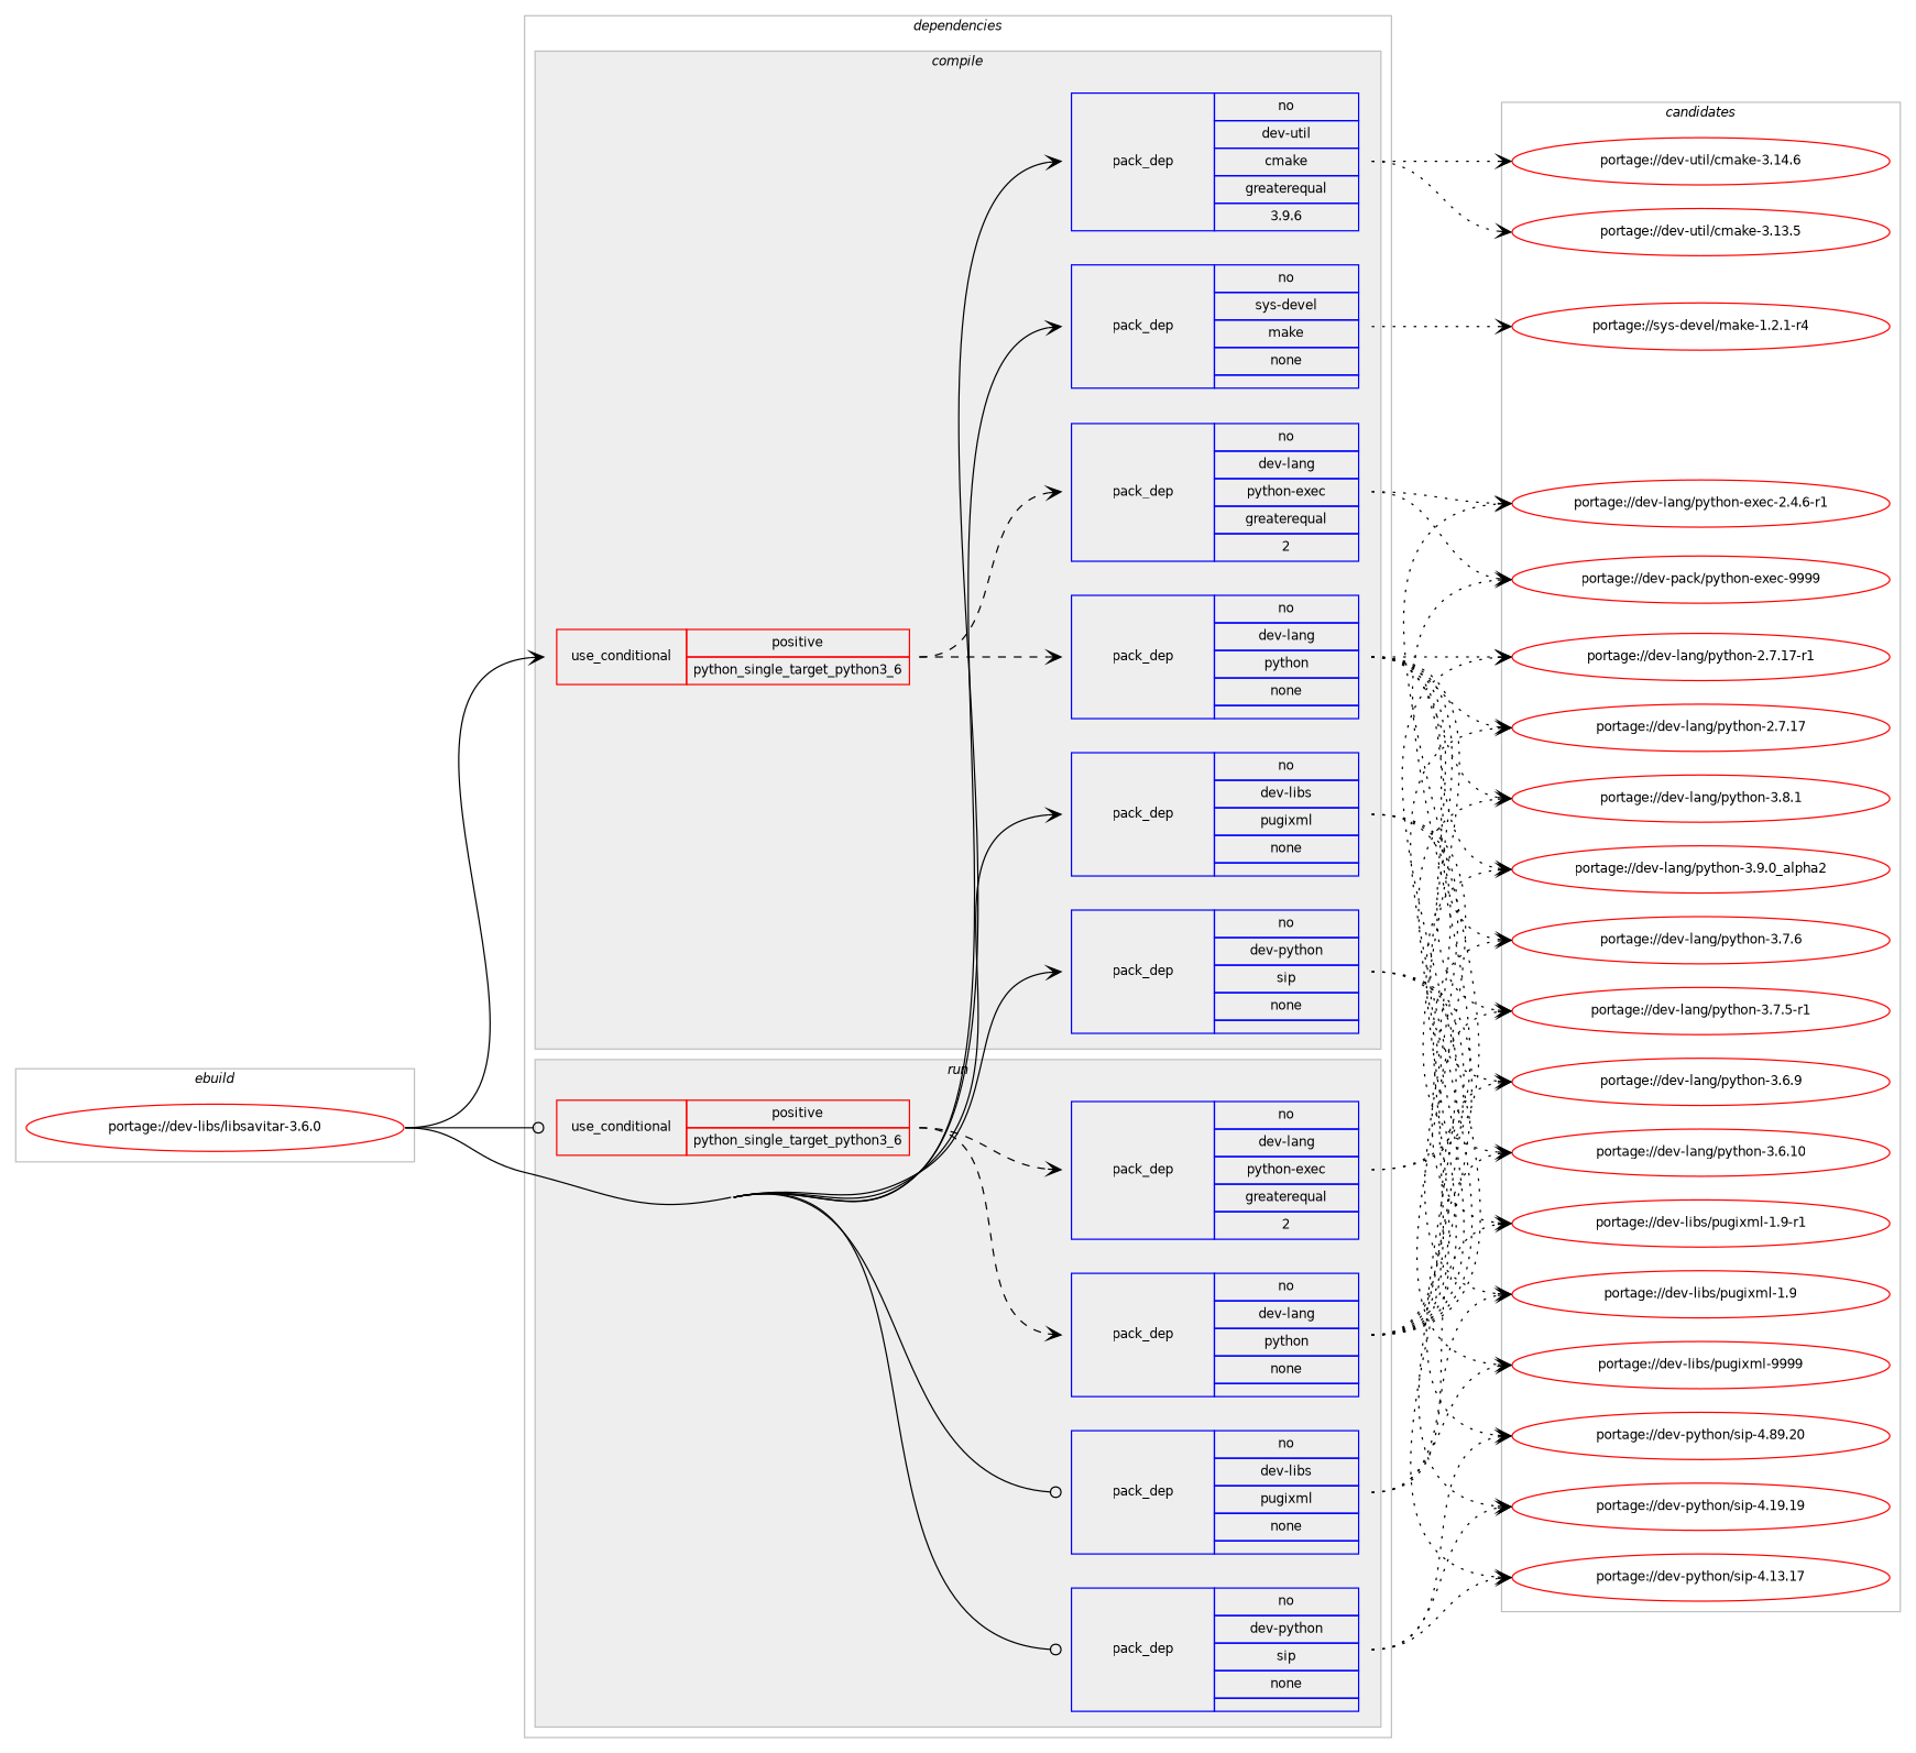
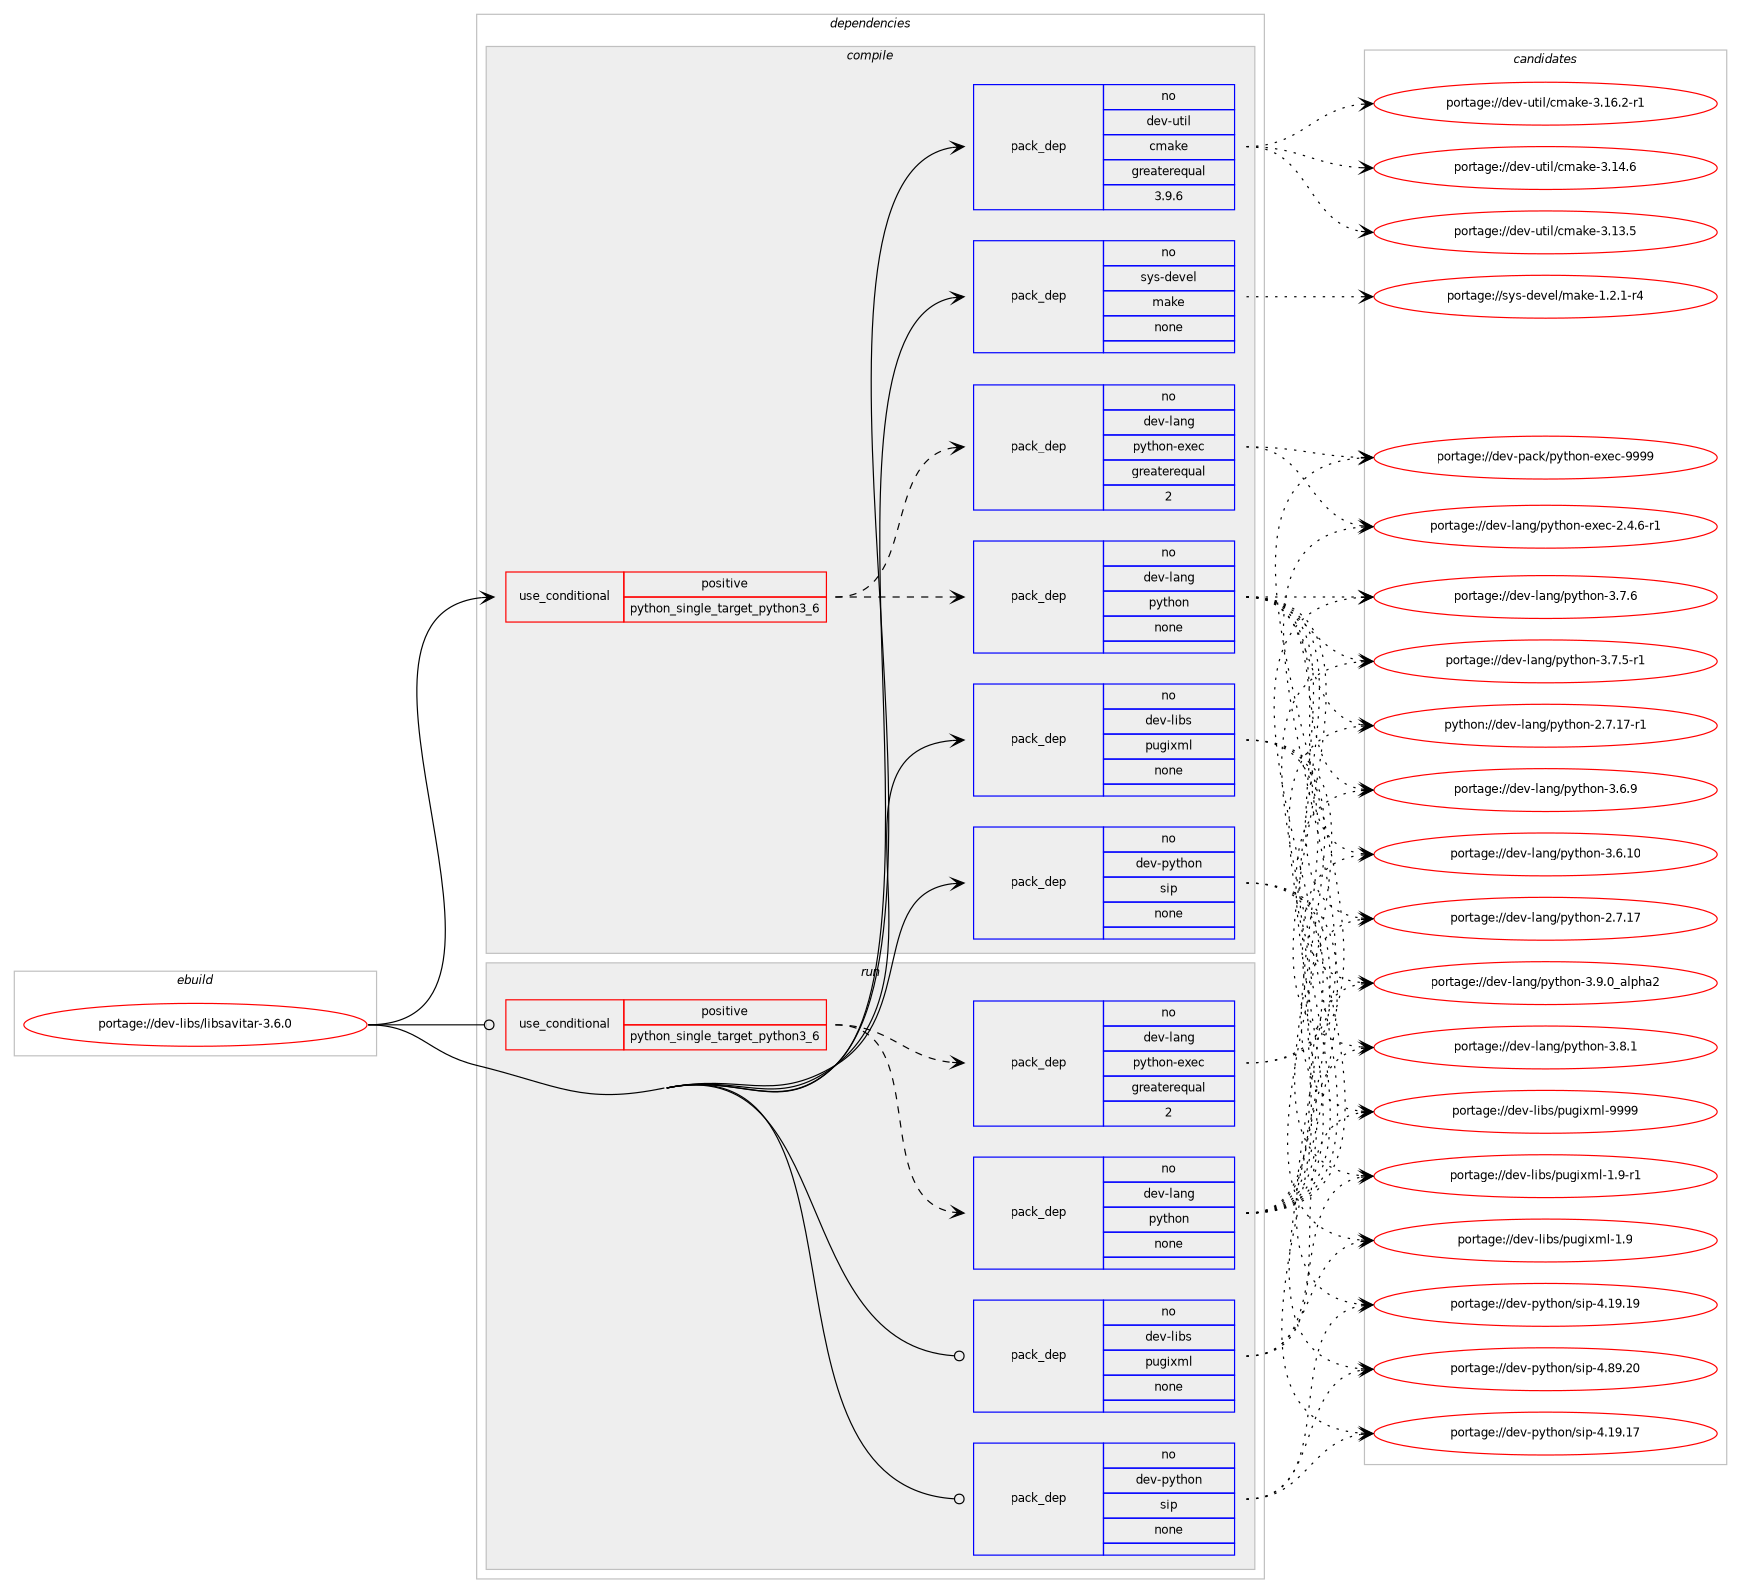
  digraph {
    compound=true
    concentrate=true
    fontname=Helvetica
    fontsize=10
    newrank=true
    rankdir=LR
    ranksep=1.5
    node [color=red fontname=Helvetica fontsize=10]
    edge [arrowhead=vee headport=w style=dotted tailport=e weight=100]
    n1 [label="portage://dev-libs/libsavitar-3.6.0" width=4]
    n2 [color=blue label=<<TABLE BORDER="0" CELLBORDER="1" CELLSPACING="0" CELLPADDING="4" WIDTH="220"><TR><TD ROWSPAN="6" CELLPADDING="30">pack_dep</TD></TR><TR><TD WIDTH="110">no</TD></TR><TR><TD>dev-lang</TD></TR><TR><TD>python</TD></TR><TR><TD>none</TD></TR><TR><TD></TD></TR></TABLE>> shape=none]
    n3 [color=blue label=<<TABLE BORDER="0" CELLBORDER="1" CELLSPACING="0" CELLPADDING="4" WIDTH="220"><TR><TD ROWSPAN="6" CELLPADDING="30">pack_dep</TD></TR><TR><TD WIDTH="110">no</TD></TR><TR><TD>dev-lang</TD></TR><TR><TD>python-exec</TD></TR><TR><TD>greaterequal</TD></TR><TR><TD>2</TD></TR></TABLE>> shape=none]
    n4 [label=<<TABLE BORDER="0" CELLBORDER="1" CELLSPACING="0" CELLPADDING="4"><TR><TD ROWSPAN="3" CELLPADDING="10">use_conditional</TD></TR><TR><TD>positive</TD></TR><TR><TD>python_single_target_python3_6</TD></TR></TABLE>> shape=none]
    n5 [color=blue label=<<TABLE BORDER="0" CELLBORDER="1" CELLSPACING="0" CELLPADDING="4" WIDTH="220"><TR><TD ROWSPAN="6" CELLPADDING="30">pack_dep</TD></TR><TR><TD WIDTH="110">no</TD></TR><TR><TD>dev-libs</TD></TR><TR><TD>pugixml</TD></TR><TR><TD>none</TD></TR><TR><TD></TD></TR></TABLE>> shape=none]
    n6 [color=blue label=<<TABLE BORDER="0" CELLBORDER="1" CELLSPACING="0" CELLPADDING="4" WIDTH="220"><TR><TD ROWSPAN="6" CELLPADDING="30">pack_dep</TD></TR><TR><TD WIDTH="110">no</TD></TR><TR><TD>dev-python</TD></TR><TR><TD>sip</TD></TR><TR><TD>none</TD></TR><TR><TD></TD></TR></TABLE>> shape=none]
    n7 [color=blue label=<<TABLE BORDER="0" CELLBORDER="1" CELLSPACING="0" CELLPADDING="4" WIDTH="220"><TR><TD ROWSPAN="6" CELLPADDING="30">pack_dep</TD></TR><TR><TD WIDTH="110">no</TD></TR><TR><TD>dev-util</TD></TR><TR><TD>cmake</TD></TR><TR><TD>greaterequal</TD></TR><TR><TD>3.9.6</TD></TR></TABLE>> shape=none]
    n8 [color=blue label=<<TABLE BORDER="0" CELLBORDER="1" CELLSPACING="0" CELLPADDING="4" WIDTH="220"><TR><TD ROWSPAN="6" CELLPADDING="30">pack_dep</TD></TR><TR><TD WIDTH="110">no</TD></TR><TR><TD>sys-devel</TD></TR><TR><TD>make</TD></TR><TR><TD>none</TD></TR><TR><TD></TD></TR></TABLE>> shape=none]
    n9 [color=blue label=<<TABLE BORDER="0" CELLBORDER="1" CELLSPACING="0" CELLPADDING="4" WIDTH="220"><TR><TD ROWSPAN="6" CELLPADDING="30">pack_dep</TD></TR><TR><TD WIDTH="110">no</TD></TR><TR><TD>dev-lang</TD></TR><TR><TD>python</TD></TR><TR><TD>none</TD></TR><TR><TD></TD></TR></TABLE>> shape=none]
    n10 [color=blue label=<<TABLE BORDER="0" CELLBORDER="1" CELLSPACING="0" CELLPADDING="4" WIDTH="220"><TR><TD ROWSPAN="6" CELLPADDING="30">pack_dep</TD></TR><TR><TD WIDTH="110">no</TD></TR><TR><TD>dev-lang</TD></TR><TR><TD>python-exec</TD></TR><TR><TD>greaterequal</TD></TR><TR><TD>2</TD></TR></TABLE>> shape=none]
    n11 [label=<<TABLE BORDER="0" CELLBORDER="1" CELLSPACING="0" CELLPADDING="4"><TR><TD ROWSPAN="3" CELLPADDING="10">use_conditional</TD></TR><TR><TD>positive</TD></TR><TR><TD>python_single_target_python3_6</TD></TR></TABLE>> shape=none]
    n12 [color=blue label=<<TABLE BORDER="0" CELLBORDER="1" CELLSPACING="0" CELLPADDING="4" WIDTH="220"><TR><TD ROWSPAN="6" CELLPADDING="30">pack_dep</TD></TR><TR><TD WIDTH="110">no</TD></TR><TR><TD>dev-libs</TD></TR><TR><TD>pugixml</TD></TR><TR><TD>none</TD></TR><TR><TD></TD></TR></TABLE>> shape=none]
    n13 [color=blue label=<<TABLE BORDER="0" CELLBORDER="1" CELLSPACING="0" CELLPADDING="4" WIDTH="220"><TR><TD ROWSPAN="6" CELLPADDING="30">pack_dep</TD></TR><TR><TD WIDTH="110">no</TD></TR><TR><TD>dev-python</TD></TR><TR><TD>sip</TD></TR><TR><TD>none</TD></TR><TR><TD></TD></TR></TABLE>> shape=none]
    n14 [label="portage://dev-lang/python-3.9.0_alpha2" width=4]
    n15 [label="portage://dev-lang/python-3.8.1" width=4]
    n16 [label="portage://dev-lang/python-3.7.6" width=4]
    n17 [label="portage://dev-lang/python-3.7.5-r1" width=4]
    n18 [label="portage://dev-lang/python-3.6.9" width=4]
    n19 [label="portage://dev-lang/python-3.6.10" width=4]
-   n20 [label="portage://dev-lang/python-2.7.17-r1" width=4]
+   n20 [label="python://dev-lang/python-2.7.17-r1" width=4]
    n21 [label="portage://dev-lang/python-2.7.17" width=4]
    n22 [label="portage://dev-pack/python-exec-9999" width=4]
    n23 [label="portage://dev-lang/python-exec-2.4.6-r1" width=4]
    n24 [label="portage://dev-libs/pugixml-9999" width=4]
    n25 [label="portage://dev-libs/pugixml-1.9-r1" width=4]
    n26 [label="portage://dev-libs/pugixml-1.9" width=4]
    n27 [label="portage://dev-python/sip-4.89.20" width=4]
    n28 [label="portage://dev-python/sip-4.19.19" width=4]
-   n29 [label="portage://dev-python/sip-4.13.17" width=4]
+   n29 [label="portage://dev-python/sip-4.19.17" width=4]
+   n30 [label="portage://dev-util/cmake-3.16.2-r1" width=4]
    n31 [label="portage://dev-util/cmake-3.14.6" width=4]
    n32 [label="portage://dev-util/cmake-3.13.5" width=4]
    n33 [label="portage://sys-devel/make-1.2.1-r4" width=4]
    subgraph cluster_1 {
      color=gray
      label=<<i>ebuild</i>>
      rank=same
      n1
    }
    subgraph cluster_2 {
      color=gray
      label=<<i>dependencies</i>>
      subgraph cluster_3 {
        color=gray
        fillcolor="#eeeeee"
        label=<<i>compile</i>>
        style=filled
        subgraph sub_4 {
          color=gray
          fillcolor="#eeeeee"
          label=<<i>compile</i>>
          style=filled
          n4
          subgraph sub_5 {
            color=gray
            fillcolor="#eeeeee"
            label=<<i>compile</i>>
            style=filled
            n2
          }
          subgraph sub_6 {
            color=gray
            fillcolor="#eeeeee"
            label=<<i>compile</i>>
            style=filled
            n3
          }
        }
        subgraph sub_7 {
          color=gray
          fillcolor="#eeeeee"
          label=<<i>compile</i>>
          style=filled
          n5
        }
        subgraph sub_8 {
          color=gray
          fillcolor="#eeeeee"
          label=<<i>compile</i>>
          style=filled
          n6
        }
        subgraph sub_9 {
          color=gray
          fillcolor="#eeeeee"
          label=<<i>compile</i>>
          style=filled
          n7
        }
        subgraph sub_10 {
          color=gray
          fillcolor="#eeeeee"
          label=<<i>compile</i>>
          style=filled
          n8
        }
      }
      subgraph cluster_11 {
        color=gray
        fillcolor="#eeeeee"
        label=<<i>compile and run</i>>
        style=filled
      }
      subgraph cluster_12 {
        color=gray
        fillcolor="#eeeeee"
        label=<<i>run</i>>
        style=filled
        subgraph sub_13 {
          color=gray
          fillcolor="#eeeeee"
          label=<<i>run</i>>
          style=filled
          n11
          subgraph sub_14 {
            color=gray
            fillcolor="#eeeeee"
            label=<<i>run</i>>
            style=filled
            n9
          }
          subgraph sub_15 {
            color=gray
            fillcolor="#eeeeee"
            label=<<i>run</i>>
            style=filled
            n10
          }
        }
        subgraph sub_16 {
          color=gray
          fillcolor="#eeeeee"
          label=<<i>run</i>>
          style=filled
          n12
        }
        subgraph sub_17 {
          color=gray
          fillcolor="#eeeeee"
          label=<<i>run</i>>
          style=filled
          n13
        }
      }
    }
    subgraph cluster_18 {
      color=gray
      label=<<i>candidates</i>>
      rank=same
      subgraph sub_19 {
        color=black
        label=<<i>candidates</i>>
        nodesep=1
        rank=same
        n14
        n15
        n16
        n17
        n18
        n19
        n20
        n21
      }
      subgraph sub_20 {
        color=black
        label=<<i>candidates</i>>
        nodesep=1
        rank=same
        n22
        n23
      }
      subgraph sub_21 {
        color=black
        label=<<i>candidates</i>>
        nodesep=1
        rank=same
        n24
        n25
        n26
      }
      subgraph sub_22 {
        color=black
        label=<<i>candidates</i>>
        nodesep=1
        rank=same
        n27
        n28
        n29
      }
      subgraph sub_23 {
        color=black
        label=<<i>candidates</i>>
        nodesep=1
        rank=same
+       n30
        n31
        n32
      }
      subgraph sub_24 {
        color=black
        label=<<i>candidates</i>>
        nodesep=1
        rank=same
        n33
      }
      subgraph sub_25 {
        color=black
        label=<<i>candidates</i>>
        nodesep=1
        rank=same
        n14
        n15
        n16
        n17
        n18
        n19
        n20
        n21
      }
      subgraph sub_26 {
        color=black
        label=<<i>candidates</i>>
        nodesep=1
        rank=same
        n22
        n23
      }
      subgraph sub_27 {
        color=black
        label=<<i>candidates</i>>
        nodesep=1
        rank=same
        n24
        n25
        n26
      }
      subgraph sub_28 {
        color=black
        label=<<i>candidates</i>>
        nodesep=1
        rank=same
        n27
        n28
        n29
      }
    }
    n1 -> n4 [style=solid weight=20]
    n1 -> n5 [style=solid weight=20]
    n1 -> n6 [style=solid weight=20]
    n1 -> n7 [style=solid weight=20]
    n1 -> n8 [style=solid weight=20]
    n1 -> n11 [arrowhead=odot style=solid weight=20]
    n1 -> n12 [arrowhead=odot style=solid weight=20]
    n1 -> n13 [arrowhead=odot style=solid weight=20]
    n2 -> n14
    n2 -> n15
    n2 -> n16
    n2 -> n17
    n2 -> n18
    n2 -> n19
    n2 -> n20
    n2 -> n21
    n3 -> n22
    n3 -> n23
    n4 -> n2 [style=dashed weight=20]
    n4 -> n3 [style=dashed weight=20]
    n5 -> n24
    n5 -> n25
    n5 -> n26
    n6 -> n27
    n6 -> n28
    n6 -> n29
+   n7 -> n30
    n7 -> n31
    n7 -> n32
    n8 -> n33
    n9 -> n14
    n9 -> n15
    n9 -> n16
    n9 -> n17
    n9 -> n18
    n9 -> n19
    n9 -> n20
    n9 -> n21
    n10 -> n22
    n10 -> n23
    n11 -> n9 [style=dashed weight=20]
    n11 -> n10 [style=dashed weight=20]
    n12 -> n24
    n12 -> n25
    n12 -> n26
    n13 -> n27
    n13 -> n28
    n13 -> n29
  }
